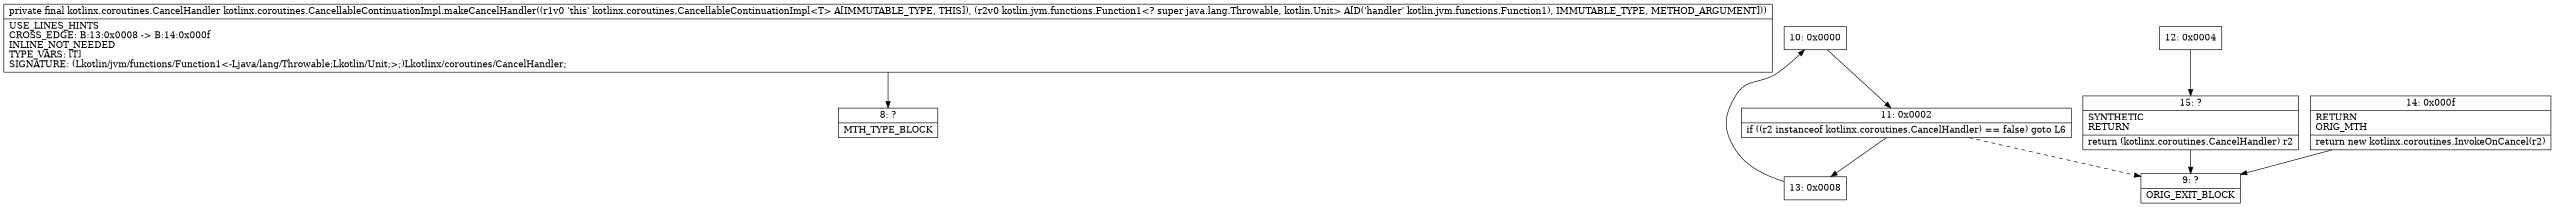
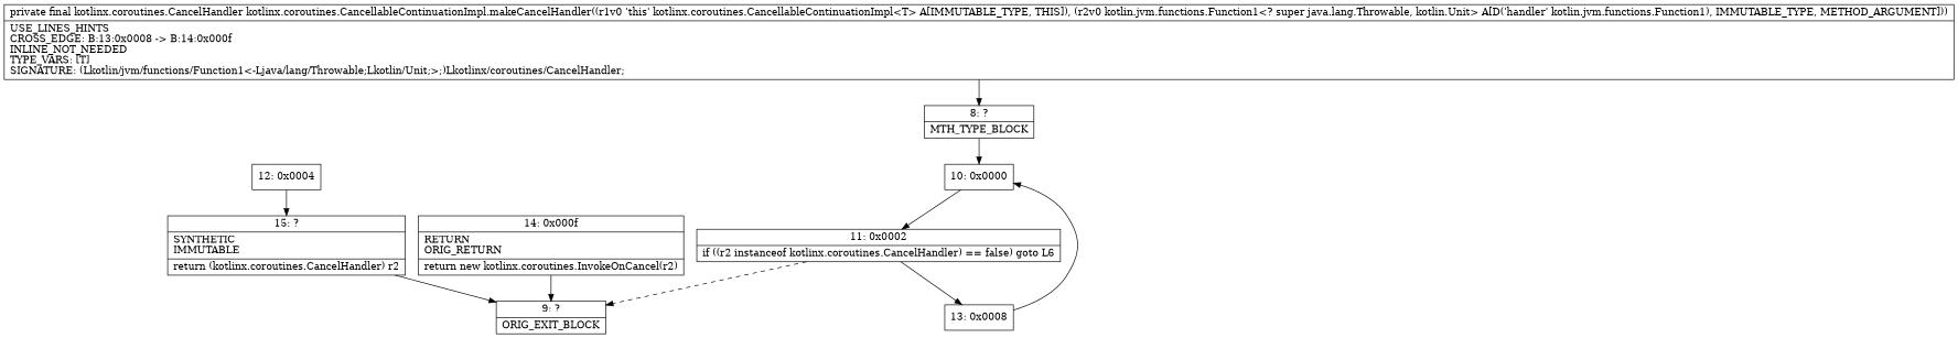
  digraph {
    node [shape=record]
    n1 [label="{8\:\ ?|MTH_TYPE_BLOCK\l}"]
    n2 [label="{10\:\ 0x0000}"]
    n3 [label="{11\:\ 0x0002|if ((r2 instanceof kotlinx.coroutines.CancelHandler) == false) goto L6\l}"]
    n4 [label="{13\:\ 0x0008}"]
    n5 [label="{9\:\ ?|ORIG_EXIT_BLOCK\l}"]
    n6 [label="{12\:\ 0x0004}"]
-   n7 [label="{15\:\ ?|SYNTHETIC\lRETURN\l|return (kotlinx.coroutines.CancelHandler) r2\l}"]
-   n8 [label="{14\:\ 0x000f|RETURN\lORIG_MTH\l|return new kotlinx.coroutines.InvokeOnCancel(r2)\l}"]
+   n7 [label="{15\:\ ?|SYNTHETIC\lIMMUTABLE\l|return (kotlinx.coroutines.CancelHandler) r2\l}"]
+   n8 [label="{14\:\ 0x000f|RETURN\lORIG_RETURN\l|return new kotlinx.coroutines.InvokeOnCancel(r2)\l}"]
    n9 [label="{private final kotlinx.coroutines.CancelHandler kotlinx.coroutines.CancellableContinuationImpl.makeCancelHandler((r1v0 'this' kotlinx.coroutines.CancellableContinuationImpl\<T\> A[IMMUTABLE_TYPE, THIS]), (r2v0 kotlin.jvm.functions.Function1\<? super java.lang.Throwable, kotlin.Unit\> A[D('handler' kotlin.jvm.functions.Function1), IMMUTABLE_TYPE, METHOD_ARGUMENT]))  | USE_LINES_HINTS\lCROSS_EDGE: B:13:0x0008 \-\> B:14:0x000f\lINLINE_NOT_NEEDED\lTYPE_VARS: [T]\lSIGNATURE: (Lkotlin\/jvm\/functions\/Function1\<\-Ljava\/lang\/Throwable;Lkotlin\/Unit;\>;)Lkotlinx\/coroutines\/CancelHandler;\l}"]
+   n1 -> n2
    n2 -> n3
    n3 -> n4
    n3 -> n5 [style=dashed]
    n4 -> n2
    n6 -> n7
    n7 -> n5
    n8 -> n5
    n9 -> n1
  }
